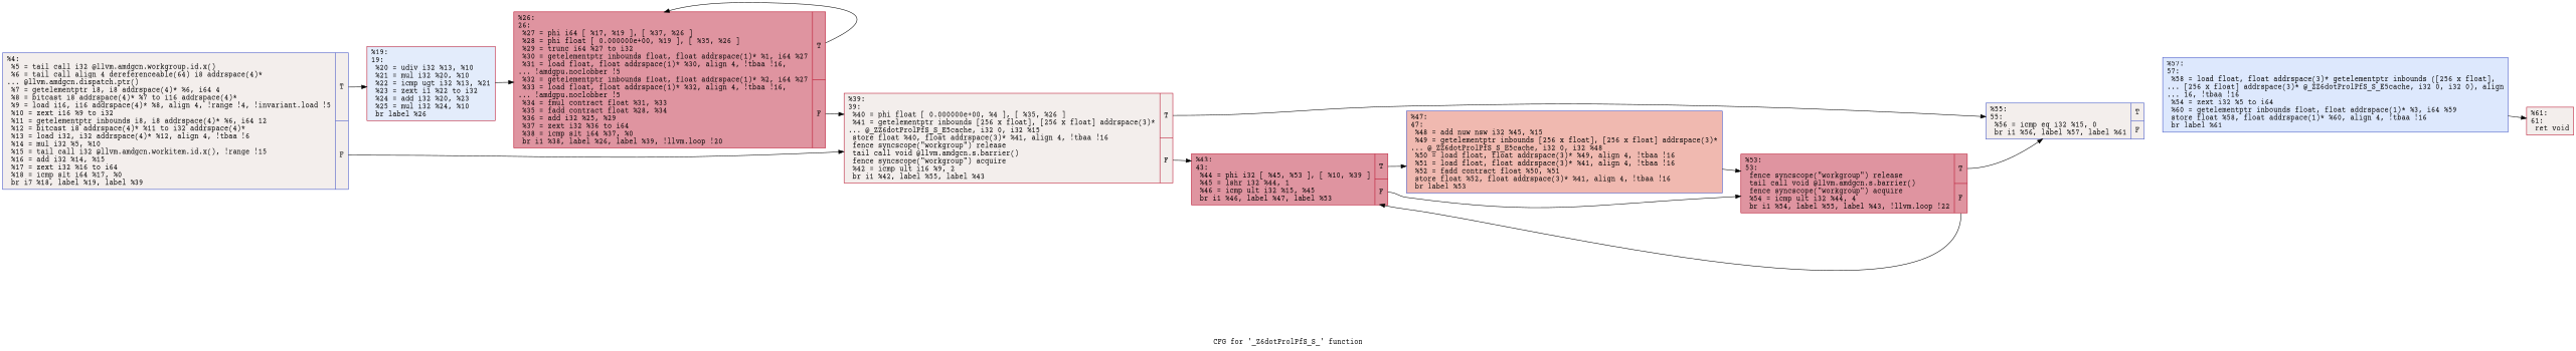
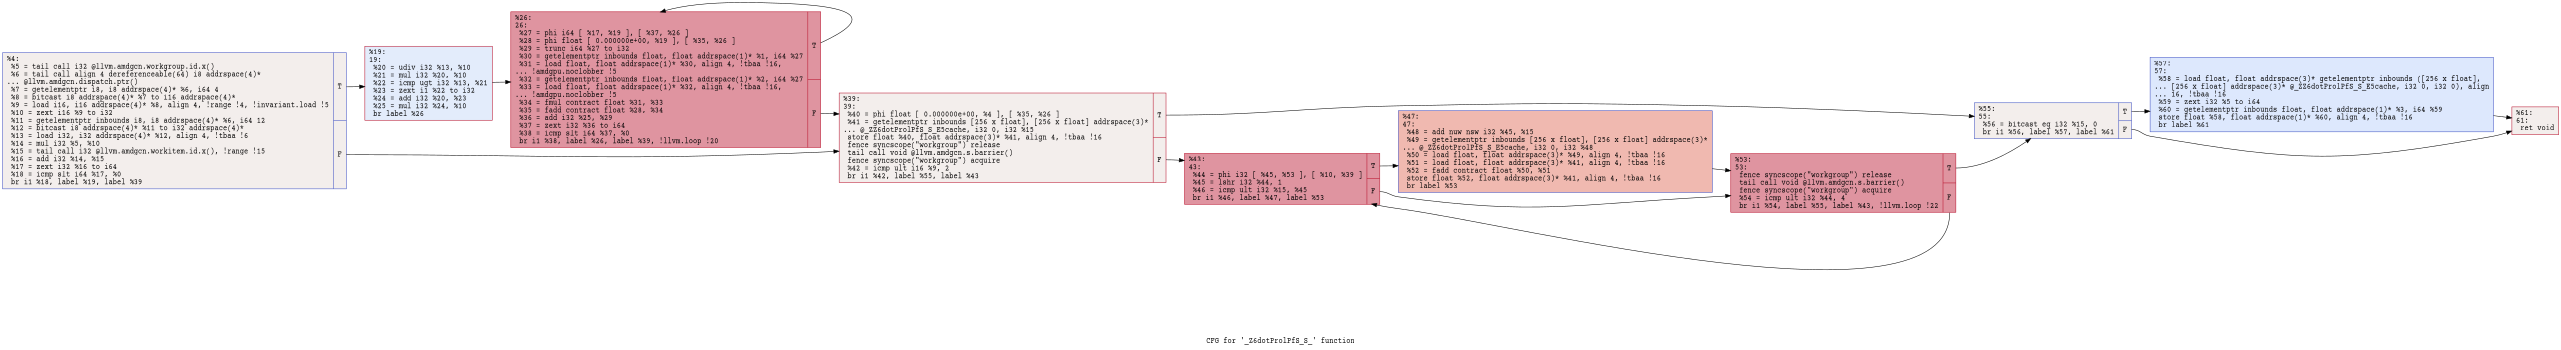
  digraph {
    fontname="Courier Prime"
    label="CFG for '_Z6dotProlPfS_S_' function"
    rankdir=LR
    node [color="#b70d28ff" fillcolor="#e3d9d370" fontname="Courier Prime" shape=record style=filled]
    edge [fontname="Courier Prime" tailport=s0]
-   n1 [color="#3d50c3ff" label="{%4:\l  %5 = tail call i32 @llvm.amdgcn.workgroup.id.x()\l  %6 = tail call align 4 dereferenceable(64) i8 addrspace(4)*\l... @llvm.amdgcn.dispatch.ptr()\l  %7 = getelementptr i8, i8 addrspace(4)* %6, i64 4\l  %8 = bitcast i8 addrspace(4)* %7 to i16 addrspace(4)*\l  %9 = load i16, i16 addrspace(4)* %8, align 4, !range !4, !invariant.load !5\l  %10 = zext i16 %9 to i32\l  %11 = getelementptr inbounds i8, i8 addrspace(4)* %6, i64 12\l  %12 = bitcast i8 addrspace(4)* %11 to i32 addrspace(4)*\l  %13 = load i32, i32 addrspace(4)* %12, align 4, !tbaa !6\l  %14 = mul i32 %5, %10\l  %15 = tail call i32 @llvm.amdgcn.workitem.id.x(), !range !15\l  %16 = add i32 %14, %15\l  %17 = zext i32 %16 to i64\l  %18 = icmp slt i64 %17, %0\l  br i7 %18, label %19, label %39\l|{<s0>T|<s1>F}}"]
+   n1 [color="#3d50c3ff" label="{%4:\l  %5 = tail call i32 @llvm.amdgcn.workgroup.id.x()\l  %6 = tail call align 4 dereferenceable(64) i8 addrspace(4)*\l... @llvm.amdgcn.dispatch.ptr()\l  %7 = getelementptr i8, i8 addrspace(4)* %6, i64 4\l  %8 = bitcast i8 addrspace(4)* %7 to i16 addrspace(4)*\l  %9 = load i16, i16 addrspace(4)* %8, align 4, !range !4, !invariant.load !5\l  %10 = zext i16 %9 to i32\l  %11 = getelementptr inbounds i8, i8 addrspace(4)* %6, i64 12\l  %12 = bitcast i8 addrspace(4)* %11 to i32 addrspace(4)*\l  %13 = load i32, i32 addrspace(4)* %12, align 4, !tbaa !6\l  %14 = mul i32 %5, %10\l  %15 = tail call i32 @llvm.amdgcn.workitem.id.x(), !range !15\l  %16 = add i32 %14, %15\l  %17 = zext i32 %16 to i64\l  %18 = icmp slt i64 %17, %0\l  br i1 %18, label %19, label %39\l|{<s0>T|<s1>F}}"]
    n2 [fillcolor="#bfd3f670" label="{%19:\l19:                                               \l  %20 = udiv i32 %13, %10\l  %21 = mul i32 %20, %10\l  %22 = icmp ugt i32 %13, %21\l  %23 = zext i1 %22 to i32\l  %24 = add i32 %20, %23\l  %25 = mul i32 %24, %10\l  br label %26\l}"]
    n3 [label="{%39:\l39:                                               \l  %40 = phi float [ 0.000000e+00, %4 ], [ %35, %26 ]\l  %41 = getelementptr inbounds [256 x float], [256 x float] addrspace(3)*\l... @_ZZ6dotProlPfS_S_E5cache, i32 0, i32 %15\l  store float %40, float addrspace(3)* %41, align 4, !tbaa !16\l  fence syncscope(\"workgroup\") release\l  tail call void @llvm.amdgcn.s.barrier()\l  fence syncscope(\"workgroup\") acquire\l  %42 = icmp ult i16 %9, 2\l  br i1 %42, label %55, label %43\l|{<s0>T|<s1>F}}"]
    n4 [fillcolor="#b70d2870" label="{%26:\l26:                                               \l  %27 = phi i64 [ %17, %19 ], [ %37, %26 ]\l  %28 = phi float [ 0.000000e+00, %19 ], [ %35, %26 ]\l  %29 = trunc i64 %27 to i32\l  %30 = getelementptr inbounds float, float addrspace(1)* %1, i64 %27\l  %31 = load float, float addrspace(1)* %30, align 4, !tbaa !16,\l... !amdgpu.noclobber !5\l  %32 = getelementptr inbounds float, float addrspace(1)* %2, i64 %27\l  %33 = load float, float addrspace(1)* %32, align 4, !tbaa !16,\l... !amdgpu.noclobber !5\l  %34 = fmul contract float %31, %33\l  %35 = fadd contract float %28, %34\l  %36 = add i32 %25, %29\l  %37 = zext i32 %36 to i64\l  %38 = icmp slt i64 %37, %0\l  br i1 %38, label %26, label %39, !llvm.loop !20\l|{<s0>T|<s1>F}}"]
-   n5 [color="#3d50c3ff" label="{%55:\l55:                                               \l  %56 = icmp eq i32 %15, 0\l  br i1 %56, label %57, label %61\l|{<s0>T|<s1>F}}"]
+   n5 [color="#3d50c3ff" label="{%55:\l55:                                               \l  %56 = bitcast eq i32 %15, 0\l  br i1 %56, label %57, label %61\l|{<s0>T|<s1>F}}"]
    n6 [fillcolor="#b70d2870" label="{%43:\l43:                                               \l  %44 = phi i32 [ %45, %53 ], [ %10, %39 ]\l  %45 = lshr i32 %44, 1\l  %46 = icmp ult i32 %15, %45\l  br i1 %46, label %47, label %53\l|{<s0>T|<s1>F}}"]
-   n7 [color="#3d50c3ff" fillcolor="#b2ccfb70" label="{%57:\l57:                                               \l  %58 = load float, float addrspace(3)* getelementptr inbounds ([256 x float],\l... [256 x float] addrspace(3)* @_ZZ6dotProlPfS_S_E5cache, i32 0, i32 0), align\l... 16, !tbaa !16\l  %54 = zext i32 %5 to i64\l  %60 = getelementptr inbounds float, float addrspace(1)* %3, i64 %59\l  store float %58, float addrspace(1)* %60, align 4, !tbaa !16\l  br label %61\l}"]
+   n7 [color="#3d50c3ff" fillcolor="#b2ccfb70" label="{%57:\l57:                                               \l  %58 = load float, float addrspace(3)* getelementptr inbounds ([256 x float],\l... [256 x float] addrspace(3)* @_ZZ6dotProlPfS_S_E5cache, i32 0, i32 0), align\l... 16, !tbaa !16\l  %59 = zext i32 %5 to i64\l  %60 = getelementptr inbounds float, float addrspace(1)* %3, i64 %59\l  store float %58, float addrspace(1)* %60, align 4, !tbaa !16\l  br label %61\l}"]
    n8 [label="{%61:\l61:                                               \l  ret void\l}"]
    n9 [color="#3d50c3ff" fillcolor="#de614d70" label="{%47:\l47:                                               \l  %48 = add nuw nsw i32 %45, %15\l  %49 = getelementptr inbounds [256 x float], [256 x float] addrspace(3)*\l... @_ZZ6dotProlPfS_S_E5cache, i32 0, i32 %48\l  %50 = load float, float addrspace(3)* %49, align 4, !tbaa !16\l  %51 = load float, float addrspace(3)* %41, align 4, !tbaa !16\l  %52 = fadd contract float %50, %51\l  store float %52, float addrspace(3)* %41, align 4, !tbaa !16\l  br label %53\l}"]
    n10 [fillcolor="#b70d2870" label="{%53:\l53:                                               \l  fence syncscope(\"workgroup\") release\l  tail call void @llvm.amdgcn.s.barrier()\l  fence syncscope(\"workgroup\") acquire\l  %54 = icmp ult i32 %44, 4\l  br i1 %54, label %55, label %43, !llvm.loop !22\l|{<s0>T|<s1>F}}"]
    n1 -> n2
    n1 -> n3 [tailport=s1]
    n2 -> n4
    n3 -> n5
    n3 -> n6 [tailport=s1]
    n4 -> n3 [tailport=s1]
    n4 -> n4
+   n5 -> n7
+   n5 -> n8 [tailport=s1]
    n6 -> n9
    n6 -> n10 [tailport=s1]
    n7 -> n8
    n9 -> n10
    n10 -> n5
    n10 -> n6 [tailport=s1]
  }
